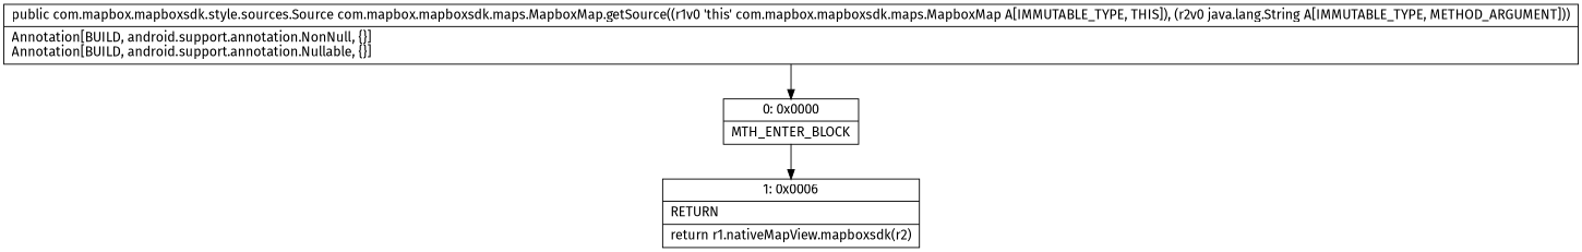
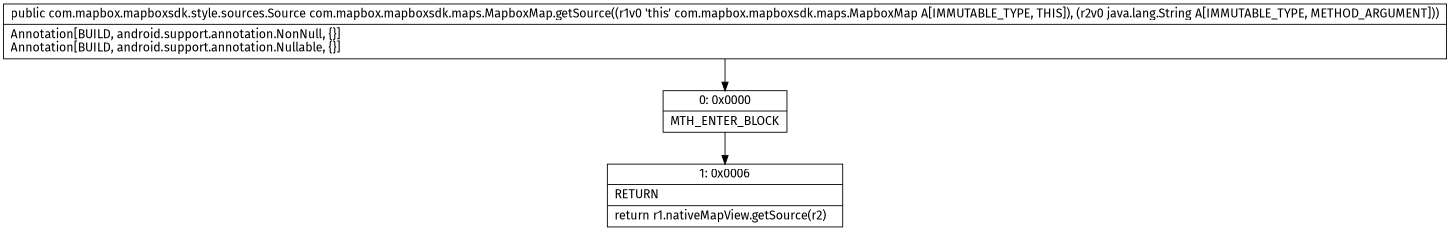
  digraph {
    fontname="Fira Sans"
    node [shape=record fontname="Fira Sans"]
    edge [fontname="Fira Sans"]
    n1 [label="{0\:\ 0x0000|MTH_ENTER_BLOCK\l}"]
-   n2 [label="{1\:\ 0x0006|RETURN\l|return r1.nativeMapView.mapboxsdk(r2)\l}"]
+   n2 [label="{1\:\ 0x0006|RETURN\l|return r1.nativeMapView.getSource(r2)\l}"]
    n3 [label="{public com.mapbox.mapboxsdk.style.sources.Source com.mapbox.mapboxsdk.maps.MapboxMap.getSource((r1v0 'this' com.mapbox.mapboxsdk.maps.MapboxMap A[IMMUTABLE_TYPE, THIS]), (r2v0 java.lang.String A[IMMUTABLE_TYPE, METHOD_ARGUMENT]))  | Annotation[BUILD, android.support.annotation.NonNull, \{\}]\lAnnotation[BUILD, android.support.annotation.Nullable, \{\}]\l}"]
    n1 -> n2
    n3 -> n1
  }
